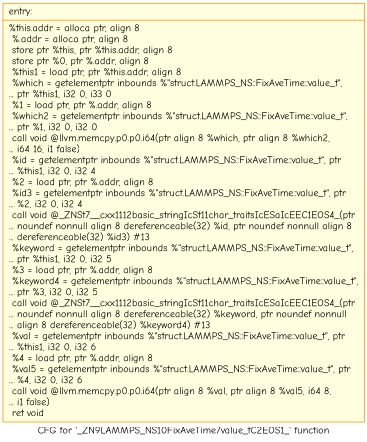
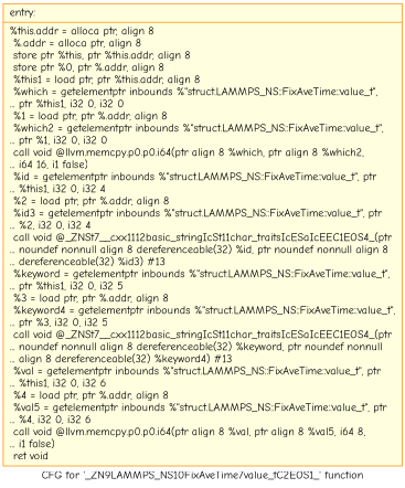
  digraph {
    label="CFG for '_ZN9LAMMPS_NS10FixAveTime7value_tC2EOS1_' function"
    fontname="Comic Neue"
-   n1 [color=darkorange fillcolor=lightyellow fontname="Comic Neue" label="{entry:\l|  %this.addr = alloca ptr, align 8\l  %.addr = alloca ptr, align 8\l  store ptr %this, ptr %this.addr, align 8\l  store ptr %0, ptr %.addr, align 8\l  %this1 = load ptr, ptr %this.addr, align 8\l  %which = getelementptr inbounds %\"struct.LAMMPS_NS::FixAveTime::value_t\",\l... ptr %this1, i32 0, i33 0\l  %1 = load ptr, ptr %.addr, align 8\l  %which2 = getelementptr inbounds %\"struct.LAMMPS_NS::FixAveTime::value_t\",\l... ptr %1, i32 0, i32 0\l  call void @llvm.memcpy.p0.p0.i64(ptr align 8 %which, ptr align 8 %which2,\l... i64 16, i1 false)\l  %id = getelementptr inbounds %\"struct.LAMMPS_NS::FixAveTime::value_t\", ptr\l... %this1, i32 0, i32 4\l  %2 = load ptr, ptr %.addr, align 8\l  %id3 = getelementptr inbounds %\"struct.LAMMPS_NS::FixAveTime::value_t\", ptr\l... %2, i32 0, i32 4\l  call void @_ZNSt7__cxx1112basic_stringIcSt11char_traitsIcESaIcEEC1EOS4_(ptr\l... noundef nonnull align 8 dereferenceable(32) %id, ptr noundef nonnull align 8\l... dereferenceable(32) %id3) #13\l  %keyword = getelementptr inbounds %\"struct.LAMMPS_NS::FixAveTime::value_t\",\l... ptr %this1, i32 0, i32 5\l  %3 = load ptr, ptr %.addr, align 8\l  %keyword4 = getelementptr inbounds %\"struct.LAMMPS_NS::FixAveTime::value_t\",\l... ptr %3, i32 0, i32 5\l  call void @_ZNSt7__cxx1112basic_stringIcSt11char_traitsIcESaIcEEC1EOS4_(ptr\l... noundef nonnull align 8 dereferenceable(32) %keyword, ptr noundef nonnull\l... align 8 dereferenceable(32) %keyword4) #13\l  %val = getelementptr inbounds %\"struct.LAMMPS_NS::FixAveTime::value_t\", ptr\l... %this1, i32 0, i32 6\l  %4 = load ptr, ptr %.addr, align 8\l  %val5 = getelementptr inbounds %\"struct.LAMMPS_NS::FixAveTime::value_t\", ptr\l... %4, i32 0, i32 6\l  call void @llvm.memcpy.p0.p0.i64(ptr align 8 %val, ptr align 8 %val5, i64 8,\l... i1 false)\l  ret void\l}" shape=record style=filled]
+   n1 [color=darkorange fillcolor=lightyellow fontname="Comic Neue" label="{entry:\l|  %this.addr = alloca ptr, align 8\l  %.addr = alloca ptr, align 8\l  store ptr %this, ptr %this.addr, align 8\l  store ptr %0, ptr %.addr, align 8\l  %this1 = load ptr, ptr %this.addr, align 8\l  %which = getelementptr inbounds %\"struct.LAMMPS_NS::FixAveTime::value_t\",\l... ptr %this1, i32 0, i32 0\l  %1 = load ptr, ptr %.addr, align 8\l  %which2 = getelementptr inbounds %\"struct.LAMMPS_NS::FixAveTime::value_t\",\l... ptr %1, i32 0, i32 0\l  call void @llvm.memcpy.p0.p0.i64(ptr align 8 %which, ptr align 8 %which2,\l... i64 16, i1 false)\l  %id = getelementptr inbounds %\"struct.LAMMPS_NS::FixAveTime::value_t\", ptr\l... %this1, i32 0, i32 4\l  %2 = load ptr, ptr %.addr, align 8\l  %id3 = getelementptr inbounds %\"struct.LAMMPS_NS::FixAveTime::value_t\", ptr\l... %2, i32 0, i32 4\l  call void @_ZNSt7__cxx1112basic_stringIcSt11char_traitsIcESaIcEEC1EOS4_(ptr\l... noundef nonnull align 8 dereferenceable(32) %id, ptr noundef nonnull align 8\l... dereferenceable(32) %id3) #13\l  %keyword = getelementptr inbounds %\"struct.LAMMPS_NS::FixAveTime::value_t\",\l... ptr %this1, i32 0, i32 5\l  %3 = load ptr, ptr %.addr, align 8\l  %keyword4 = getelementptr inbounds %\"struct.LAMMPS_NS::FixAveTime::value_t\",\l... ptr %3, i32 0, i32 5\l  call void @_ZNSt7__cxx1112basic_stringIcSt11char_traitsIcESaIcEEC1EOS4_(ptr\l... noundef nonnull align 8 dereferenceable(32) %keyword, ptr noundef nonnull\l... align 8 dereferenceable(32) %keyword4) #13\l  %val = getelementptr inbounds %\"struct.LAMMPS_NS::FixAveTime::value_t\", ptr\l... %this1, i32 0, i32 6\l  %4 = load ptr, ptr %.addr, align 8\l  %val5 = getelementptr inbounds %\"struct.LAMMPS_NS::FixAveTime::value_t\", ptr\l... %4, i32 0, i32 6\l  call void @llvm.memcpy.p0.p0.i64(ptr align 8 %val, ptr align 8 %val5, i64 8,\l... i1 false)\l  ret void\l}" shape=record style=filled]
  }
